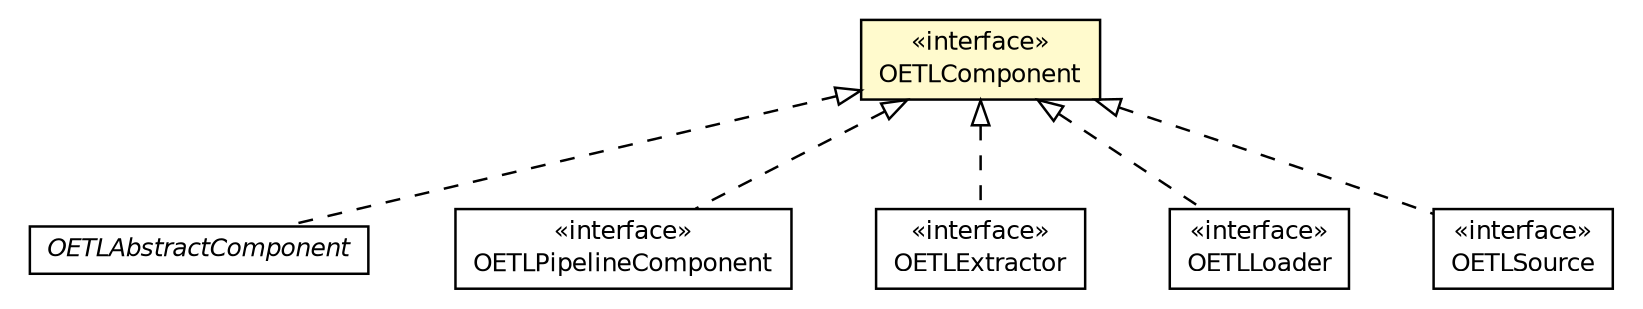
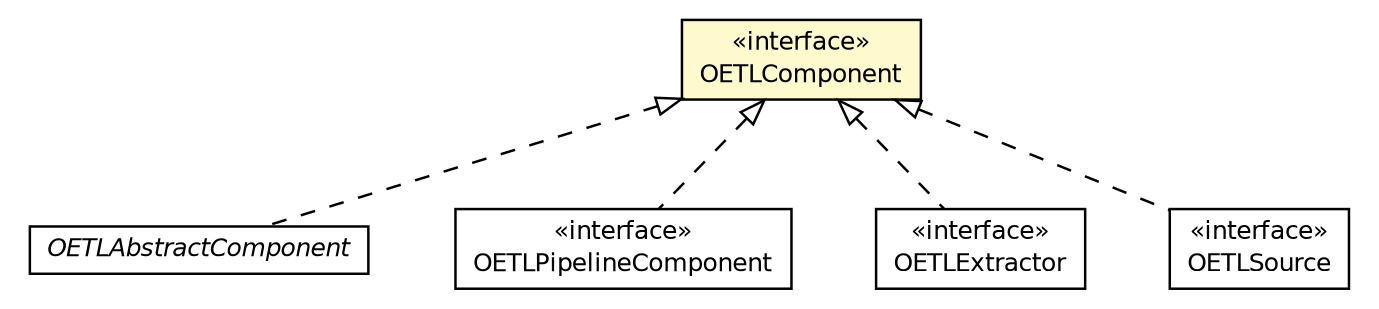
  digraph {
    nodesep=0.25
    ranksep=0.5
    node [fontcolor=black fontname=Helvetica fontsize=10.0 shape=plaintext]
    edge [arrowtail=empty dir=back fontname=Helvetica fontsize=10 headport=p labelfontname=Helvetica labelfontsize=10 style=dashed tailport=p]
    n1 [label=<<table title="com.orientechnologies.orient.etl.OETLAbstractComponent" border="0" cellborder="1" cellspacing="0" cellpadding="2" port="p" href="./OETLAbstractComponent.html"> 		<tr><td><table border="0" cellspacing="0" cellpadding="1"> <tr><td align="center" balign="center"><font face="Helvetica-Oblique"> OETLAbstractComponent </font></td></tr> 		</table></td></tr> 		</table>>]
    n2 [label=<<table title="com.orientechnologies.orient.etl.OETLComponent" border="0" cellborder="1" cellspacing="0" cellpadding="2" port="p" bgcolor="lemonChiffon" href="./OETLComponent.html"> 		<tr><td><table border="0" cellspacing="0" cellpadding="1"> <tr><td align="center" balign="center"> &#171;interface&#187; </td></tr> <tr><td align="center" balign="center"> OETLComponent </td></tr> 		</table></td></tr> 		</table>>]
    n3 [label=<<table title="com.orientechnologies.orient.etl.OETLPipelineComponent" border="0" cellborder="1" cellspacing="0" cellpadding="2" port="p" href="./OETLPipelineComponent.html"> 		<tr><td><table border="0" cellspacing="0" cellpadding="1"> <tr><td align="center" balign="center"> &#171;interface&#187; </td></tr> <tr><td align="center" balign="center"> OETLPipelineComponent </td></tr> 		</table></td></tr> 		</table>>]
    n4 [label=<<table title="com.orientechnologies.orient.etl.extractor.OETLExtractor" border="0" cellborder="1" cellspacing="0" cellpadding="2" port="p" href="./extractor/OETLExtractor.html"> 		<tr><td><table border="0" cellspacing="0" cellpadding="1"> <tr><td align="center" balign="center"> &#171;interface&#187; </td></tr> <tr><td align="center" balign="center"> OETLExtractor </td></tr> 		</table></td></tr> 		</table>>]
-   n5 [label=<<table title="com.orientechnologies.orient.etl.loader.OETLLoader" border="0" cellborder="1" cellspacing="0" cellpadding="2" port="p" href="./loader/OETLLoader.html"> 		<tr><td><table border="0" cellspacing="0" cellpadding="1"> <tr><td align="center" balign="center"> &#171;interface&#187; </td></tr> <tr><td align="center" balign="center"> OETLLoader </td></tr> 		</table></td></tr> 		</table>>]
    n6 [label=<<table title="com.orientechnologies.orient.etl.source.OETLSource" border="0" cellborder="1" cellspacing="0" cellpadding="2" port="p" href="./source/OETLSource.html"> 		<tr><td><table border="0" cellspacing="0" cellpadding="1"> <tr><td align="center" balign="center"> &#171;interface&#187; </td></tr> <tr><td align="center" balign="center"> OETLSource </td></tr> 		</table></td></tr> 		</table>>]
    n2 -> n1
    n2 -> n3
    n2 -> n4
-   n2 -> n5
    n2 -> n6
  }
